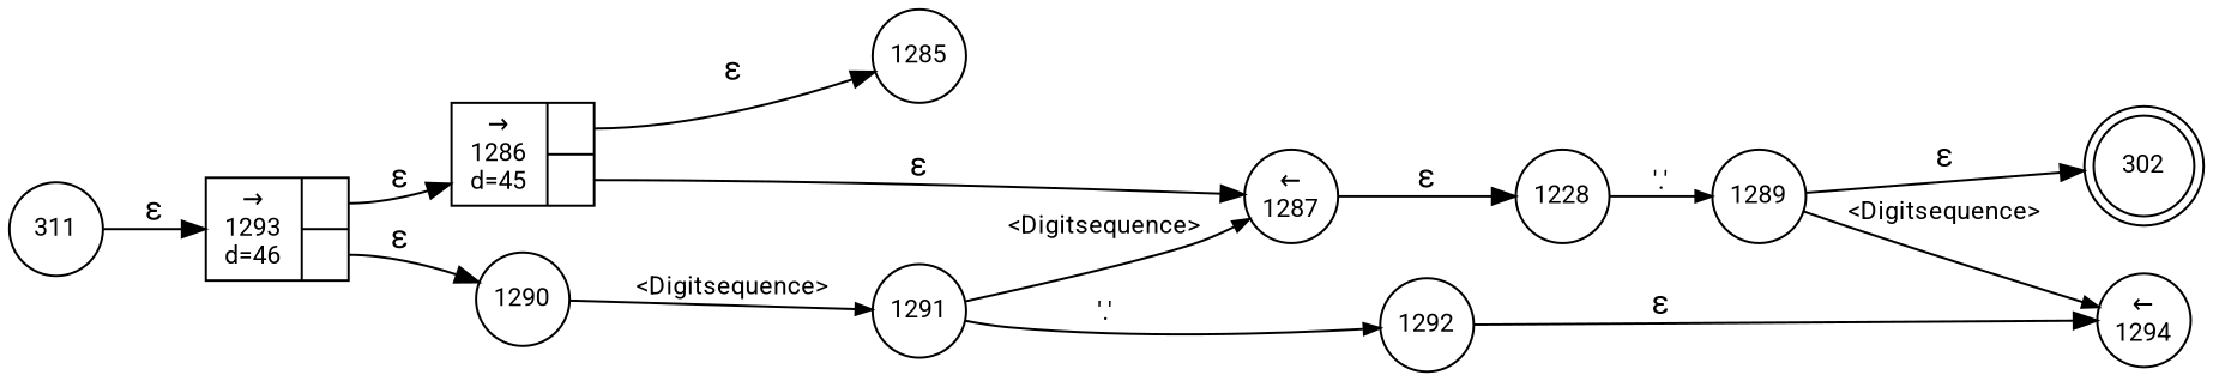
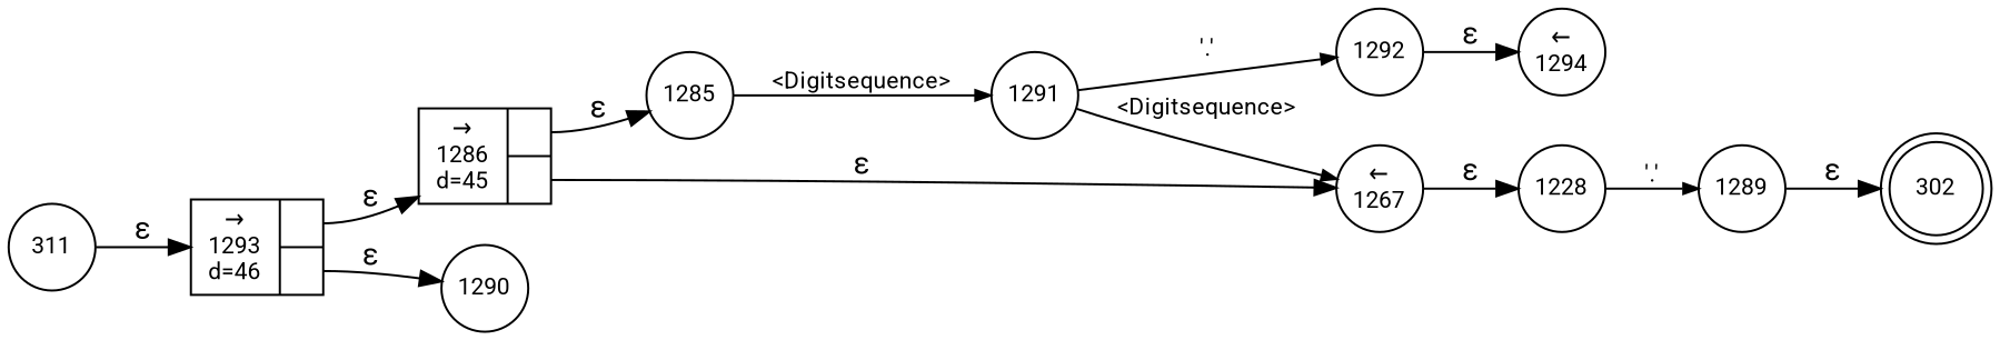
  digraph {
    fontname=Roboto
    rankdir=LR
    node [fixedsize=true fontname=Roboto fontsize=11 shape=circle peripheries=1]
    edge [fontname=Roboto]
    n1 [label=302 shape=doublecircle width=.6 peripheries=""]
    n2 [label=1285 width=.55]
-   n3 [label="&larr;\n1287" width=.55]
+   n3 [label="&larr;\n1267" width=.55]
    n4 [label=1228 width=.55]
    n5 [fixedsize=false label="{&rarr;\n1286\nd=45|{<p0>|<p1>}}" shape=record]
    n6 [label=1289 width=.55]
    n7 [label="&larr;\n1294" width=.55]
    n8 [label=1290 width=.55]
    n9 [label=1291 width=.55]
    n10 [label=1292 width=.55]
    n11 [label=311 width=.55]
    n12 [fixedsize=false label="{&rarr;\n1293\nd=46|{<p0>|<p1>}}" shape=record]
    n3 -> n4 [label="&epsilon;"]
    n4 -> n6 [arrowhead=normal arrowsize=.7 fontsize=11 label="'.'"]
    n5 -> n2 [label="&epsilon;" tailport=p0]
    n5 -> n3 [label="&epsilon;" tailport=p1]
    n6 -> n1 [label="&epsilon;"]
-   n6 -> n7 [arrowhead=normal arrowsize=.7 fontsize=11 label="<Digitsequence>"]
-   n8 -> n9 [arrowhead=normal arrowsize=.7 fontsize=11 label="<Digitsequence>"]
+   n2 -> n9 [arrowhead=normal arrowsize=.7 fontsize=11 label="<Digitsequence>"]
    n9 -> n3 [arrowhead=normal arrowsize=.7 fontsize=11 label="<Digitsequence>"]
    n9 -> n10 [arrowhead=normal arrowsize=.7 fontsize=11 label="'.'"]
    n10 -> n7 [label="&epsilon;"]
    n11 -> n12 [label="&epsilon;"]
    n12 -> n5 [label="&epsilon;" tailport=p0]
    n12 -> n8 [label="&epsilon;" tailport=p1]
  }
